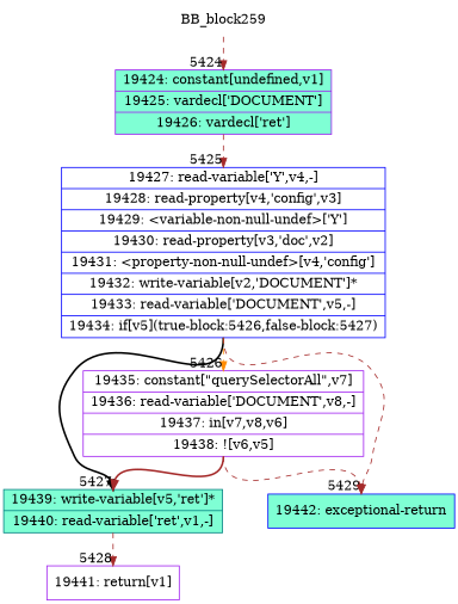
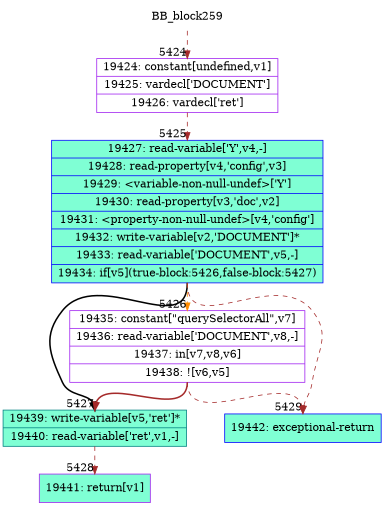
  digraph {
    rankdir=TD
    node [color=purple fillcolor=white shape=record style=filled]
    edge [color=brown headport=n style=dashed tailport=s]
    n1 [label=BB_block259 shape=none]
-   n2 [fillcolor=aquamarine label="{19424: constant[undefined,v1]|19425: vardecl['DOCUMENT']|19426: vardecl['ret']}"]
-   n3 [color=blue label="{19427: read-variable['Y',v4,-]|19428: read-property[v4,'config',v3]|19429: \<variable-non-null-undef\>['Y']|19430: read-property[v3,'doc',v2]|19431: \<property-non-null-undef\>[v4,'config']|19432: write-variable[v2,'DOCUMENT']*|19433: read-variable['DOCUMENT',v5,-]|19434: if[v5](true-block:5426,false-block:5427)}"]
+   n2 [label="{19424: constant[undefined,v1]|19425: vardecl['DOCUMENT']|19426: vardecl['ret']}"]
+   n3 [color=blue fillcolor=aquamarine label="{19427: read-variable['Y',v4,-]|19428: read-property[v4,'config',v3]|19429: \<variable-non-null-undef\>['Y']|19430: read-property[v3,'doc',v2]|19431: \<property-non-null-undef\>[v4,'config']|19432: write-variable[v2,'DOCUMENT']*|19433: read-variable['DOCUMENT',v5,-]|19434: if[v5](true-block:5426,false-block:5427)}"]
    n4 [color=teal fillcolor=aquamarine label="{19439: write-variable[v5,'ret']*|19440: read-variable['ret',v1,-]}"]
    n5 [label="{19435: constant[\"querySelectorAll\",v7]|19436: read-variable['DOCUMENT',v8,-]|19437: in[v7,v8,v6]|19438: ![v6,v5]}"]
    n6 [color=blue fillcolor=aquamarine label="{19442: exceptional-return}"]
-   n7 [label="{19441: return[v1]}"]
+   n7 [fillcolor=aquamarine label="{19441: return[v1]}"]
    n1 -> n2 [headlabel="    5424"]
    n2 -> n3 [headlabel="      5425"]
    n3 -> n4 [color=black headlabel="      5427" style=bold]
    n3 -> n5 [color=darkorange headlabel="      5426"]
    n3 -> n6 [headlabel="      5429"]
    n4 -> n7 [headlabel="      5428"]
    n5 -> n4 [style=bold]
    n5 -> n6
  }
